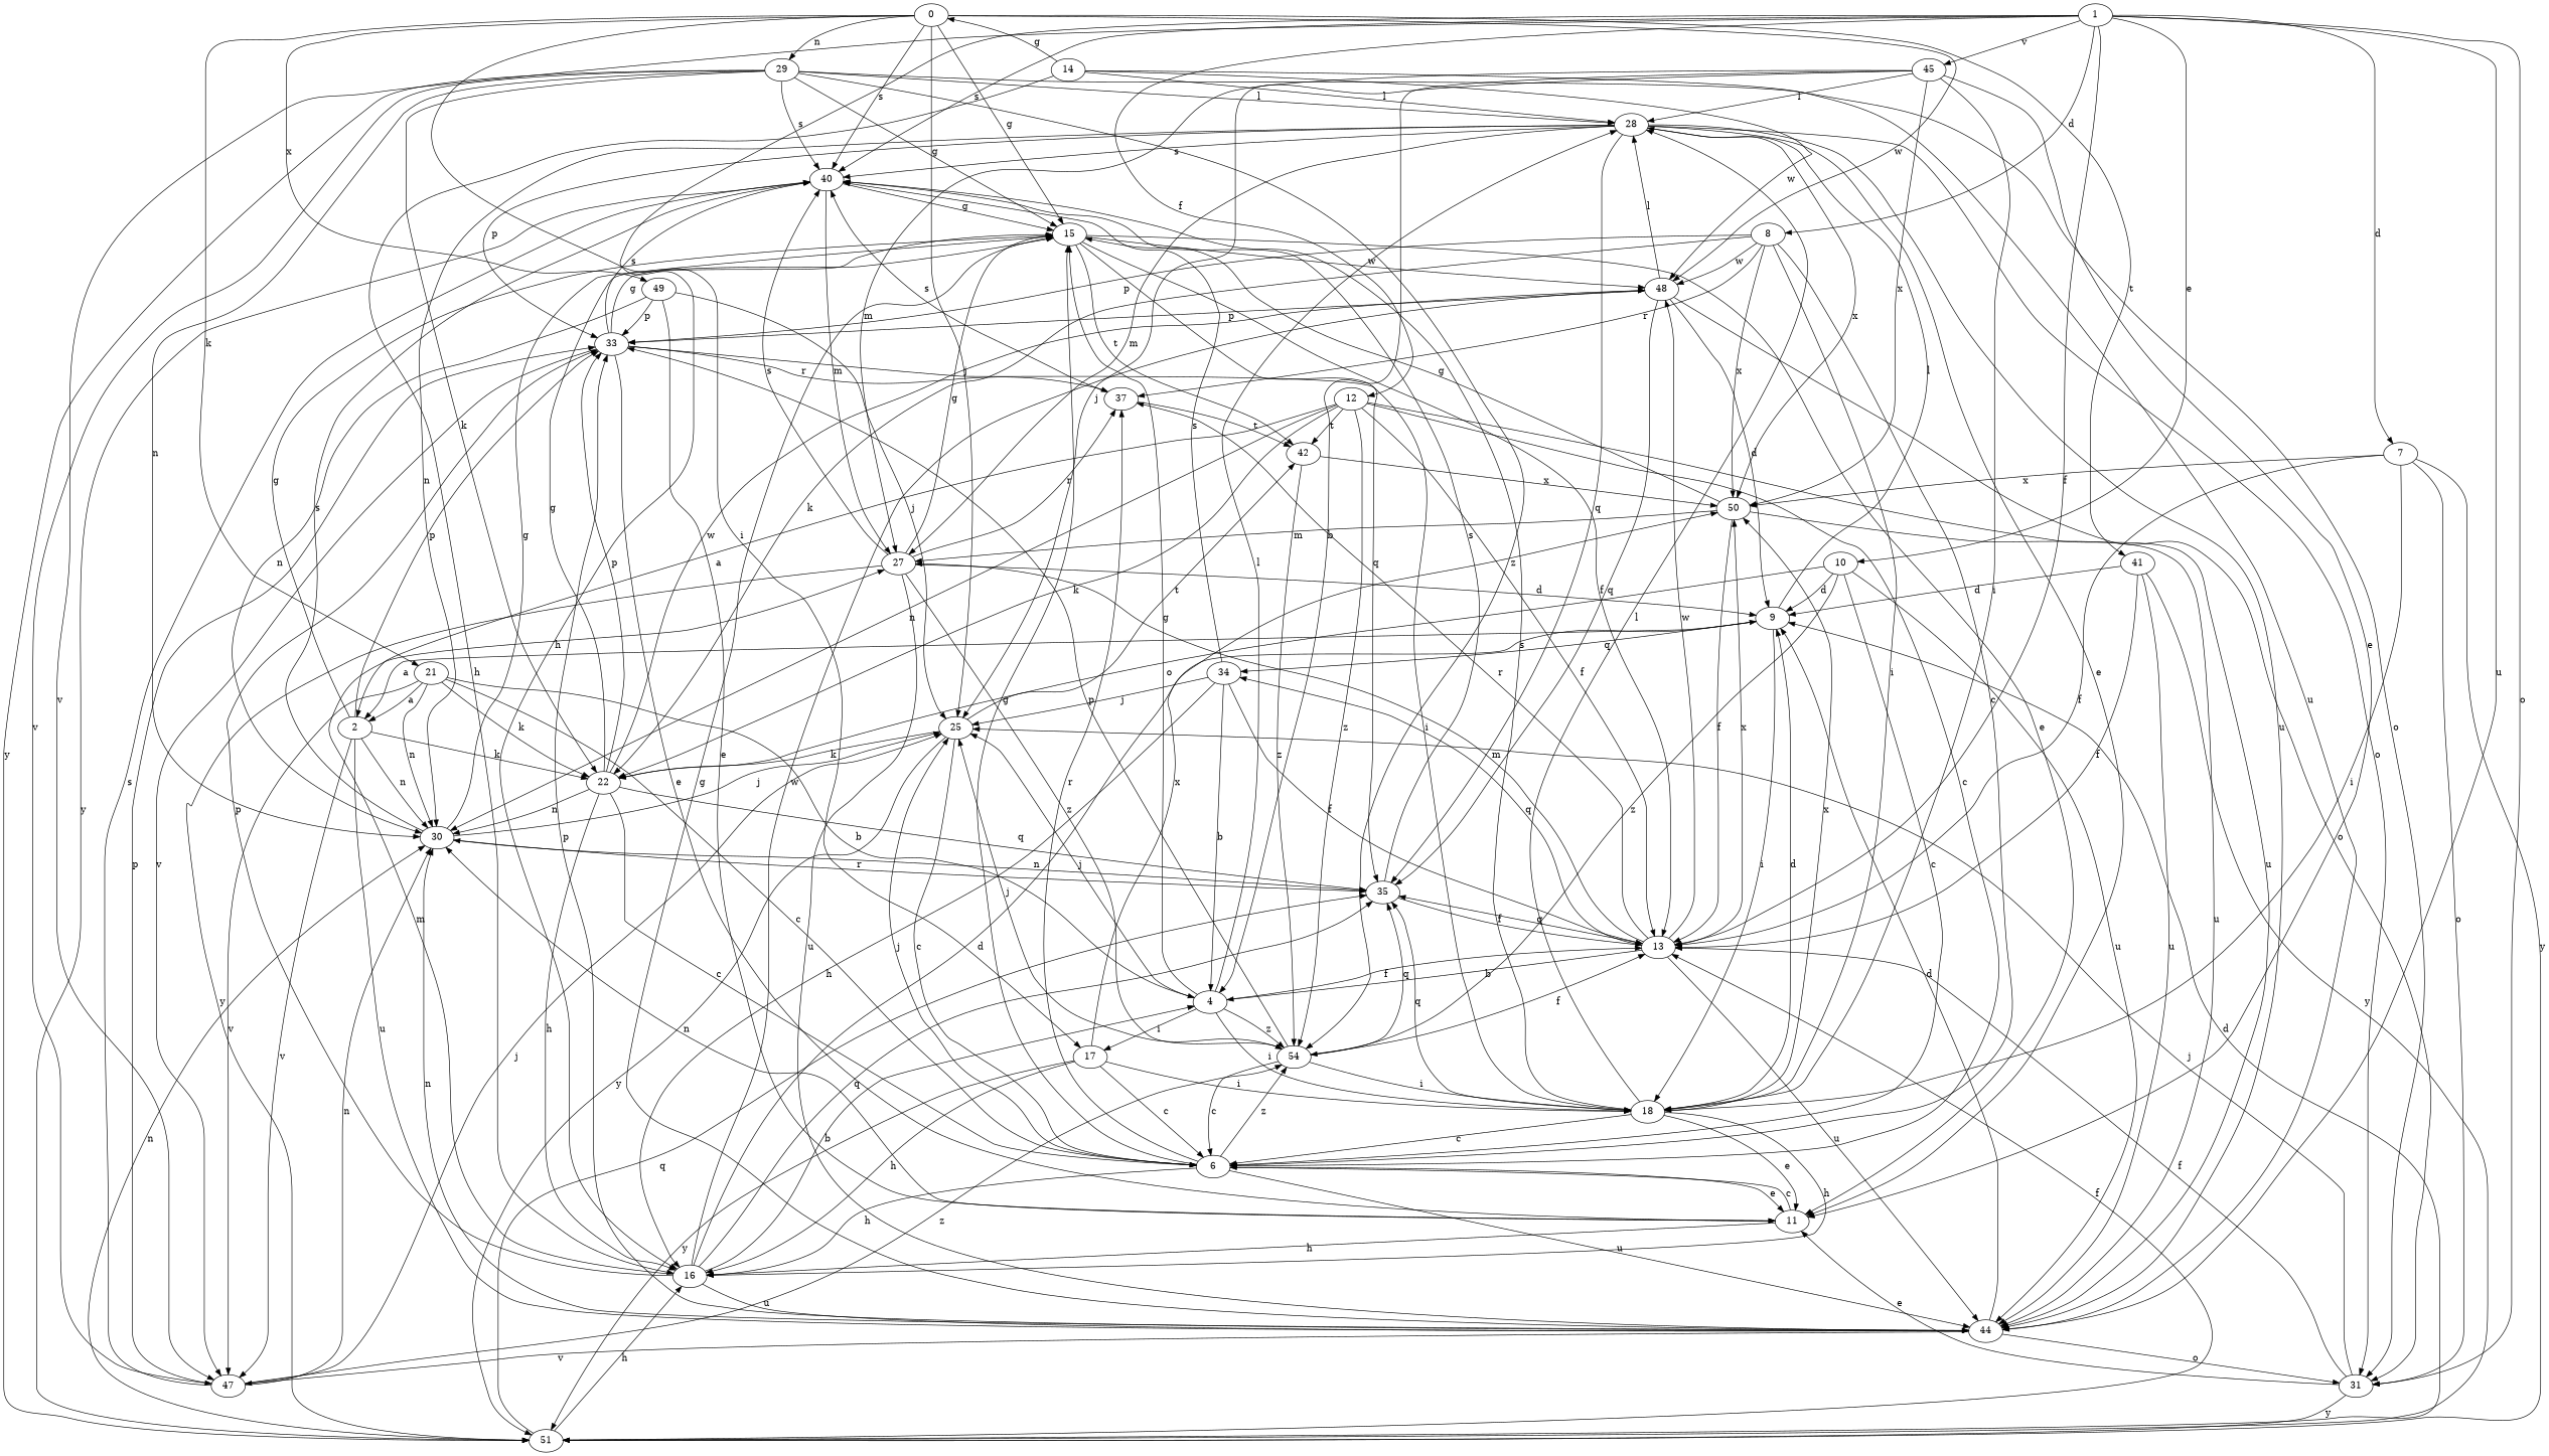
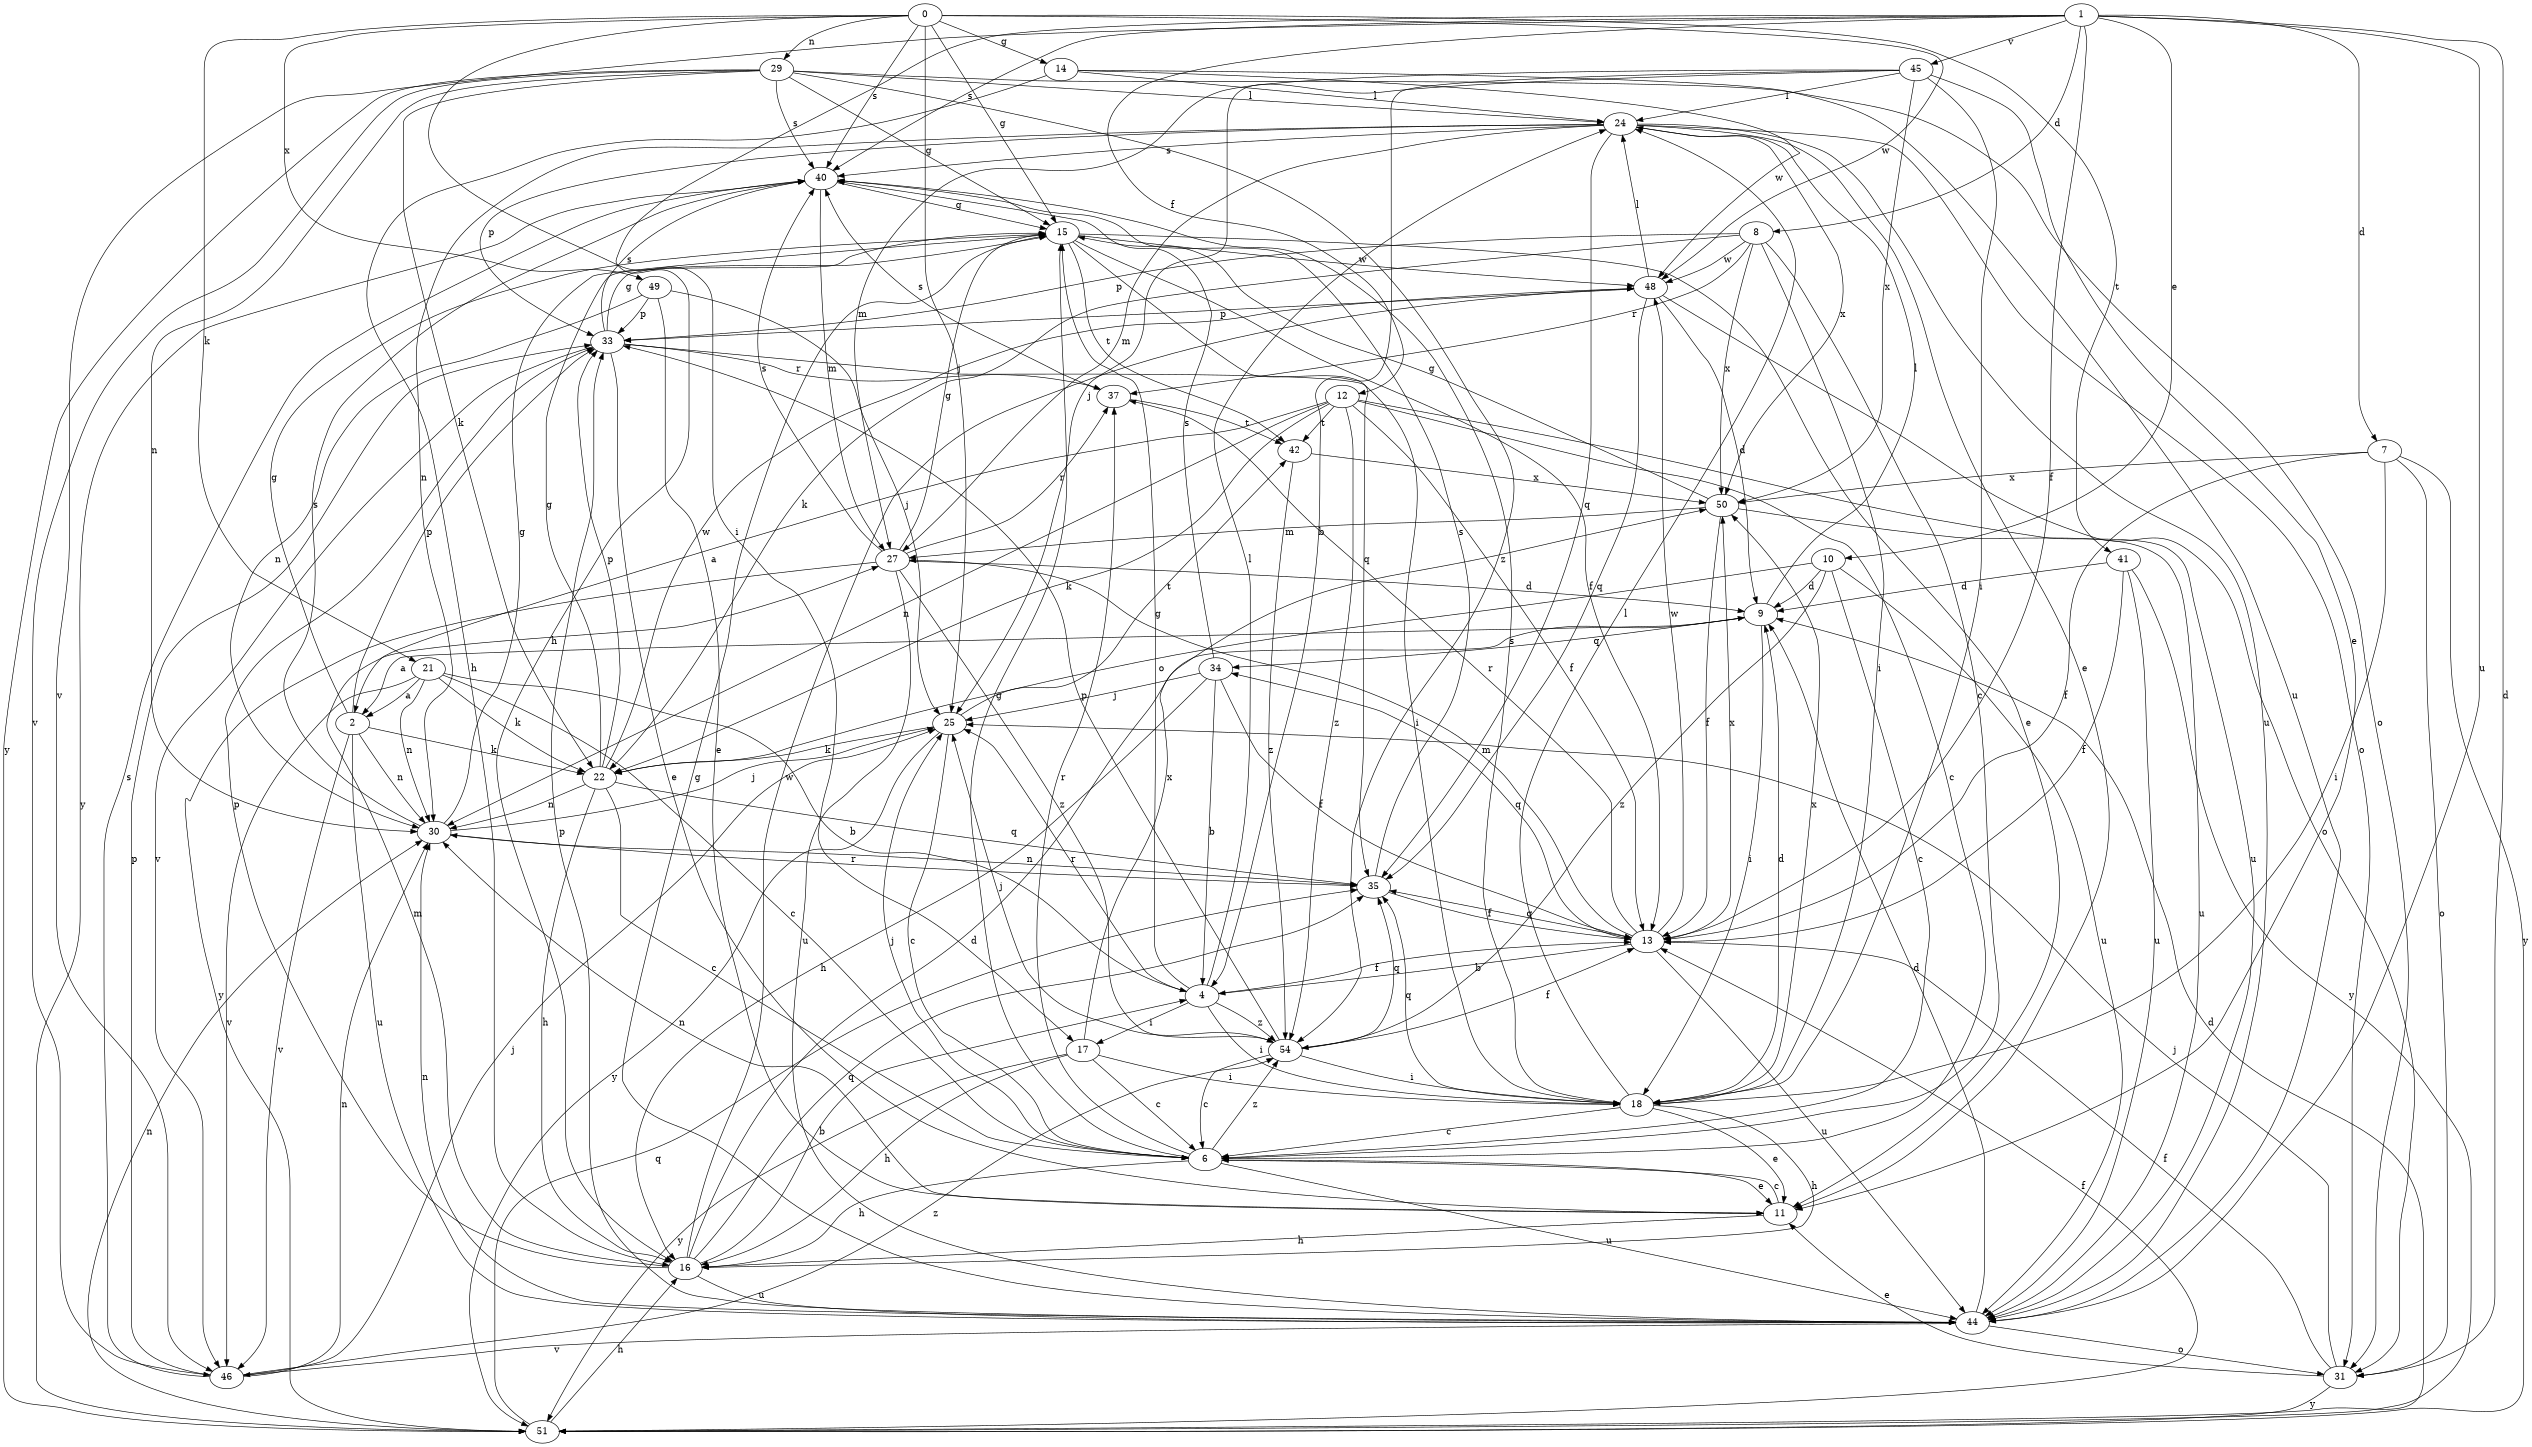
  strict digraph {
    0
    14
    15
    17
    n5 [label=25]
    21
    29
    40
    41
    48
    49
    16
    44
-   24 [label=28]
+   24
    13
    11
    42
    35
    18
    6
    50
    51
    22
-   46 [label=47]
+   46
    2
    30
    4
    31
    54
    27
    9
    33
    1
    7
    8
    10
    12
    45
    37
    34
-   14 -> 0 [label=g]
+   0 -> 14 [label=g]
    0 -> 15 [label=g]
    0 -> 17 [label=i]
    0 -> n5 [label=j]
    0 -> 21 [label=k]
    0 -> 29 [label=n]
    0 -> 40 [label=s]
    0 -> 41 [label=t]
    0 -> 48 [label=w]
    0 -> 49 [label=x]
    14 -> 48 [label=w]
    14 -> 16 [label=h]
    14 -> 44 [label=u]
    14 -> 24 [label=l]
    15 -> 48 [label=w]
    15 -> 13 [label=f]
    15 -> 11 [label=e]
    15 -> 42 [label=t]
    15 -> 35 [label=q]
    17 -> 16 [label=h]
    17 -> 18 [label=i]
    17 -> 6 [label=c]
    17 -> 50 [label=x]
    17 -> 51 [label=y]
    n5 -> 42 [label=t]
    n5 -> 6 [label=c]
    n5 -> 51 [label=y]
    n5 -> 22 [label=k]
    21 -> 6 [label=c]
    21 -> 22 [label=k]
    21 -> 46 [label=v]
    21 -> 2 [label=a]
    21 -> 30 [label=n]
    21 -> 4 [label=b]
    29 -> 15 [label=g]
    29 -> 40 [label=s]
    29 -> 24 [label=l]
    29 -> 51 [label=y]
    29 -> 22 [label=k]
    29 -> 46 [label=v]
    29 -> 30 [label=n]
    29 -> 31 [label=o]
    29 -> 54 [label=z]
    40 -> 15 [label=g]
    40 -> 51 [label=y]
    40 -> 27 [label=m]
    41 -> 44 [label=u]
    41 -> 13 [label=f]
    41 -> 51 [label=y]
    41 -> 9 [label=d]
    48 -> 24 [label=l]
    48 -> 35 [label=q]
    48 -> 31 [label=o]
    48 -> 9 [label=d]
    48 -> 33 [label=p]
    49 -> n5 [label=j]
    49 -> 11 [label=e]
    49 -> 30 [label=n]
    49 -> 33 [label=p]
    16 -> 48 [label=w]
    16 -> 44 [label=u]
    16 -> 35 [label=q]
    16 -> 4 [label=b]
    16 -> 27 [label=m]
    16 -> 9 [label=d]
    16 -> 33 [label=p]
    44 -> 15 [label=g]
    44 -> 46 [label=v]
    44 -> 30 [label=n]
    44 -> 31 [label=o]
    44 -> 9 [label=d]
    44 -> 33 [label=p]
    24 -> 40 [label=s]
    24 -> 44 [label=u]
    24 -> 11 [label=e]
    24 -> 35 [label=q]
    24 -> 50 [label=x]
    24 -> 30 [label=n]
    24 -> 31 [label=o]
    24 -> 27 [label=m]
    24 -> 33 [label=p]
    13 -> 48 [label=w]
    13 -> 44 [label=u]
    13 -> 35 [label=q]
    13 -> 50 [label=x]
    13 -> 4 [label=b]
    13 -> 27 [label=m]
    13 -> 37 [label=r]
    13 -> 34 [label=q]
    11 -> 16 [label=h]
    11 -> 6 [label=c]
    11 -> 30 [label=n]
    42 -> 50 [label=x]
    42 -> 54 [label=z]
    35 -> 40 [label=s]
    35 -> 13 [label=f]
    35 -> 30 [label=n]
    18 -> 40 [label=s]
    18 -> 16 [label=h]
    18 -> 24 [label=l]
    18 -> 11 [label=e]
    18 -> 35 [label=q]
    18 -> 6 [label=c]
    18 -> 50 [label=x]
    18 -> 9 [label=d]
    6 -> 15 [label=g]
    6 -> n5 [label=j]
    6 -> 16 [label=h]
    6 -> 44 [label=u]
    6 -> 11 [label=e]
    6 -> 54 [label=z]
    6 -> 37 [label=r]
    50 -> 15 [label=g]
    50 -> 44 [label=u]
    50 -> 13 [label=f]
    50 -> 27 [label=m]
    51 -> 16 [label=h]
    51 -> 13 [label=f]
    51 -> 35 [label=q]
    51 -> 30 [label=n]
    51 -> 9 [label=d]
    22 -> 15 [label=g]
    22 -> 48 [label=w]
    22 -> 16 [label=h]
    22 -> 35 [label=q]
    22 -> 6 [label=c]
    22 -> 30 [label=n]
    22 -> 33 [label=p]
    46 -> n5 [label=j]
    46 -> 40 [label=s]
    46 -> 30 [label=n]
    46 -> 54 [label=z]
    46 -> 33 [label=p]
    2 -> 15 [label=g]
    2 -> 44 [label=u]
    2 -> 22 [label=k]
    2 -> 46 [label=v]
    2 -> 30 [label=n]
    2 -> 33 [label=p]
    30 -> 15 [label=g]
    30 -> n5 [label=j]
    30 -> 40 [label=s]
    30 -> 35 [label=r]
    4 -> 15 [label=g]
    4 -> 17 [label=i]
-   4 -> n5 [label=j]
+   4 -> n5 [label=r]
    4 -> 24 [label=l]
    4 -> 13 [label=f]
    4 -> 18 [label=i]
    4 -> 54 [label=z]
    31 -> n5 [label=j]
    31 -> 13 [label=f]
    31 -> 11 [label=e]
    31 -> 51 [label=y]
    54 -> n5 [label=j]
    54 -> 13 [label=f]
    54 -> 35 [label=q]
    54 -> 18 [label=i]
    54 -> 6 [label=c]
    54 -> 33 [label=p]
    27 -> 15 [label=g]
    27 -> 40 [label=s]
    27 -> 44 [label=u]
    27 -> 51 [label=y]
    27 -> 54 [label=z]
    27 -> 9 [label=d]
    27 -> 37 [label=r]
    9 -> 24 [label=l]
    9 -> 18 [label=i]
    9 -> 2 [label=a]
    9 -> 34 [label=q]
    33 -> 15 [label=g]
    33 -> 40 [label=s]
    33 -> 11 [label=e]
    33 -> 18 [label=i]
    33 -> 46 [label=v]
    33 -> 37 [label=r]
    1 -> 40 [label=s]
    1 -> 16 [label=h]
    1 -> 44 [label=u]
    1 -> 13 [label=f]
    1 -> 46 [label=v]
-   1 -> 31 [label=o]
+   1 -> 31 [label=d]
    1 -> 7 [label=d]
    1 -> 8 [label=d]
    1 -> 10 [label=e]
    1 -> 12 [label=f]
    1 -> 45 [label=v]
    7 -> 13 [label=f]
    7 -> 18 [label=i]
    7 -> 50 [label=x]
    7 -> 51 [label=y]
    7 -> 31 [label=o]
    8 -> 48 [label=w]
    8 -> 18 [label=i]
    8 -> 6 [label=c]
    8 -> 50 [label=x]
    8 -> 22 [label=k]
    8 -> 33 [label=p]
    8 -> 37 [label=r]
    10 -> 44 [label=u]
    10 -> 6 [label=c]
    10 -> 22 [label=o]
    10 -> 54 [label=z]
    10 -> 9 [label=d]
    12 -> 44 [label=u]
    12 -> 13 [label=f]
    12 -> 42 [label=t]
    12 -> 6 [label=c]
    12 -> 22 [label=k]
    12 -> 2 [label=a]
    12 -> 30 [label=n]
    12 -> 54 [label=z]
    45 -> n5 [label=j]
    45 -> 24 [label=l]
    45 -> 11 [label=e]
    45 -> 18 [label=i]
    45 -> 50 [label=x]
    45 -> 4 [label=b]
    45 -> 27 [label=m]
    37 -> 40 [label=s]
    37 -> 42 [label=t]
    34 -> n5 [label=j]
    34 -> 40 [label=s]
    34 -> 16 [label=h]
    34 -> 13 [label=f]
    34 -> 4 [label=b]
  }
